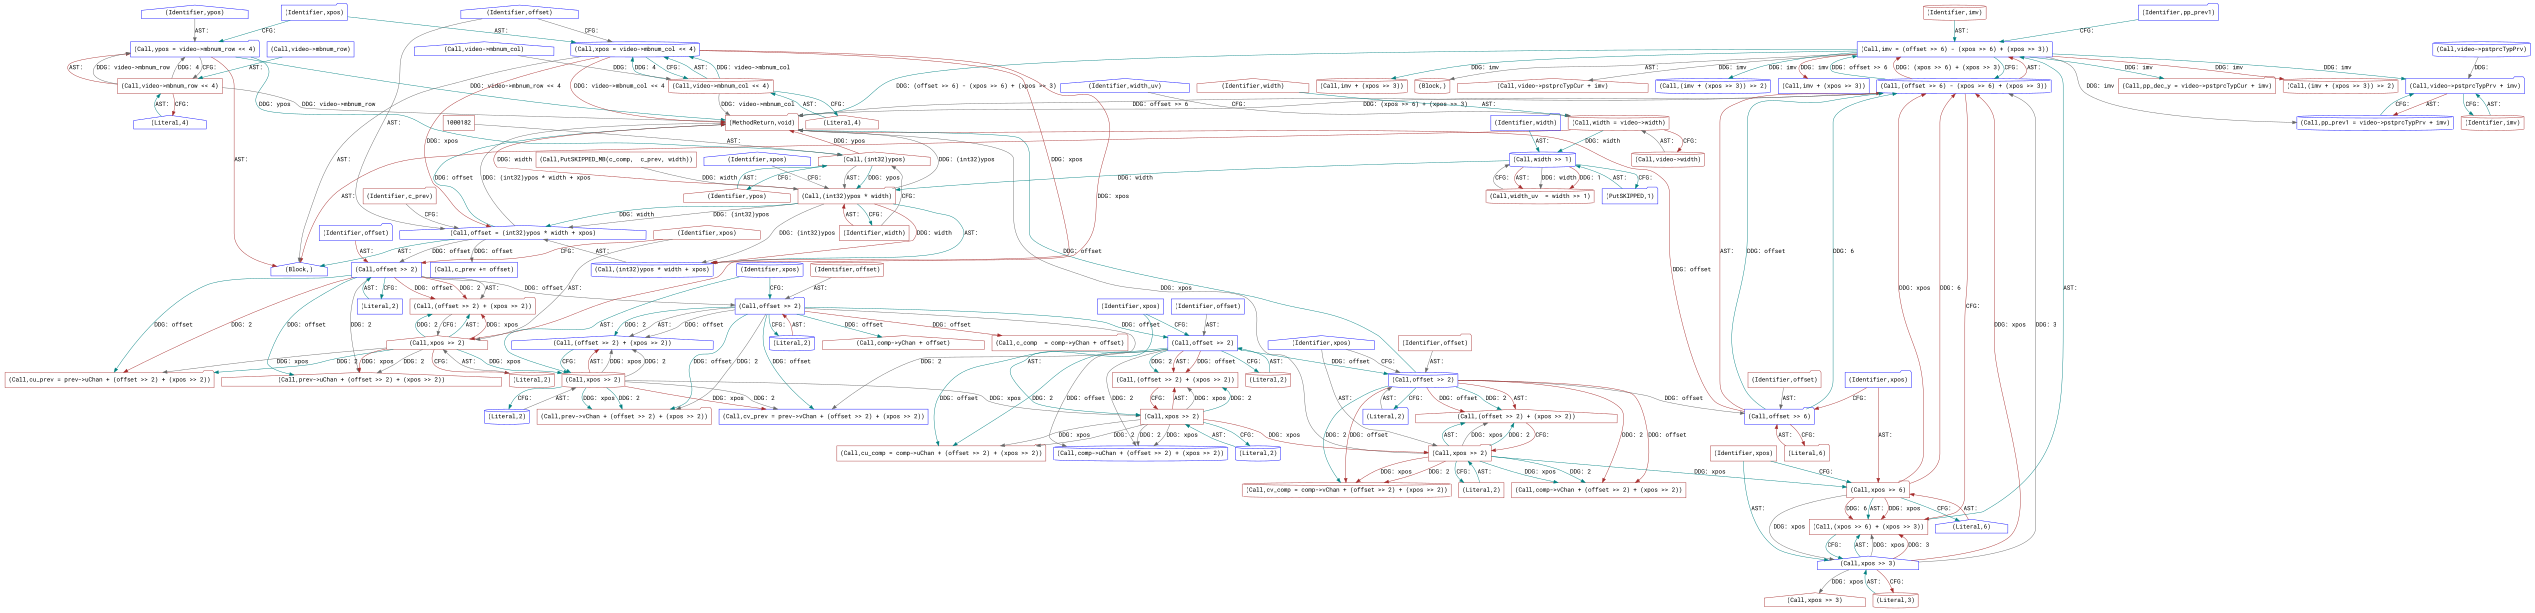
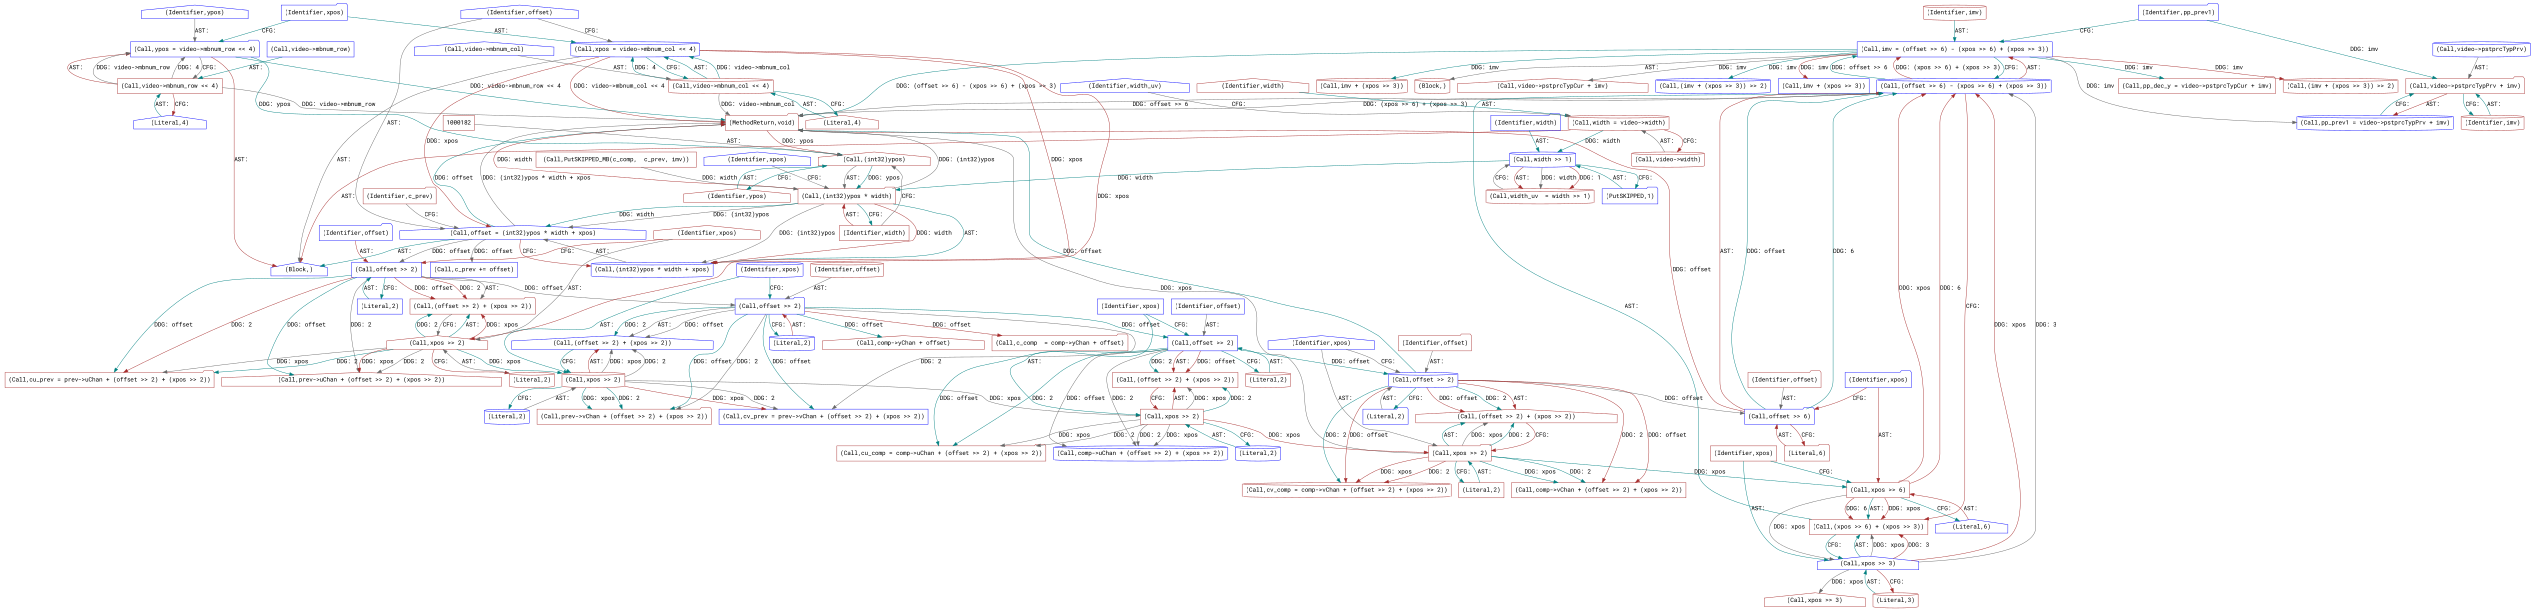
  digraph {
    fontname="Roboto Mono"
    node [color=brown fontname="Roboto Mono" shape=cylinder]
    edge [color=teal fontname="Roboto Mono"]
-   n1 [color=blue label="(Call,video->pstprcTypPrv + imv)" shape=folder]
+   n1 [label="(Call,video->pstprcTypPrv + imv)" shape=folder]
    n2 [color=blue label="(Call,pp_prev1 = video->pstprcTypPrv + imv)"]
    n3 [label="(Identifier,imv)"]
    n4 [color=blue label="(Call,imv = (offset >> 6) - (xpos >> 6) + (xpos >> 3))" shape=box]
    n5 [color=blue label="(Call,(offset >> 6) - (xpos >> 6) + (xpos >> 3))"]
    n6 [label="(Call,pp_dec_y = video->pstprcTypCur + imv)" shape=folder]
    n7 [label="(Call,(imv + (xpos >> 3)) >> 2)"]
    n8 [label="(MethodReturn,void)" shape=folder]
    n9 [label="(Call,imv + (xpos >> 3))"]
    n10 [label="(Block,)"]
    n11 [label="(Call,video->pstprcTypCur + imv)" shape=house]
    n12 [color=blue label="(Call,(imv + (xpos >> 3)) >> 2)"]
    n13 [color=blue label="(Call,imv + (xpos >> 3))" shape=box]
    n14 [label="(Call,(xpos >> 6) + (xpos >> 3))" shape=box]
    n15 [color=blue label="(Call,xpos >> 3)" shape=house]
    n16 [color=blue label="(Call,offset >> 6)" shape=folder]
    n17 [label="(Literal,6)" shape=folder]
    n18 [color=blue label="(Call,offset >> 2)"]
    n19 [label="(Call,cv_comp = comp->vChan + (offset >> 2) + (xpos >> 2))"]
    n20 [label="(Call,comp->vChan + (offset >> 2) + (xpos >> 2))" shape=box]
    n21 [label="(Call,(offset >> 2) + (xpos >> 2))" shape=house]
    n22 [color=blue label="(Literal,2)" shape=folder]
    n23 [label="(Call,xpos >> 2)" shape=folder]
    n24 [color=blue label="(Call,offset >> 2)" shape=box]
    n25 [label="(Call,(offset >> 2) + (xpos >> 2))" shape=box]
    n26 [label="(Literal,2)"]
    n27 [color=blue label="(Call,comp->uChan + (offset >> 2) + (xpos >> 2))"]
    n28 [label="(Call,cu_comp = comp->uChan + (offset >> 2) + (xpos >> 2))" shape=folder]
    n29 [label="(Call,xpos >> 2)" shape=box]
    n30 [color=blue label="(Call,offset >> 2)" shape=folder]
    n31 [color=blue label="(Call,cv_prev = prev->vChan + (offset >> 2) + (xpos >> 2))" shape=box]
    n32 [label="(Call,prev->vChan + (offset >> 2) + (xpos >> 2))" shape=folder]
    n33 [color=blue label="(Literal,2)"]
    n34 [label="(Call,comp->yChan + offset)" shape=house]
    n35 [label="(Call,c_comp  = comp->yChan + offset)" shape=folder]
    n36 [color=blue label="(Call,(offset >> 2) + (xpos >> 2))" shape=house]
    n37 [label="(Call,xpos >> 2)"]
    n38 [color=blue label="(Call,offset >> 2)" shape=box]
    n39 [label="(Call,cu_prev = prev->uChan + (offset >> 2) + (xpos >> 2))" shape=folder]
    n40 [label="(Call,prev->uChan + (offset >> 2) + (xpos >> 2))" shape=house]
    n41 [label="(Call,(offset >> 2) + (xpos >> 2))" shape=folder]
    n42 [color=blue label="(Literal,2)" shape=box]
    n43 [label="(Call,xpos >> 2)" shape=house]
    n44 [color=blue label="(Call,offset = (int32)ypos * width + xpos)" shape=house]
    n45 [color=blue label="(Call,c_prev += offset)" shape=box]
    n46 [color=blue label="(Block,)" shape=house]
    n47 [color=blue label="(Call,(int32)ypos * width + xpos)"]
    n48 [label="(Call,(int32)ypos * width)" shape=folder]
    n49 [label="(Identifier,width)" shape=box]
-   n50 [label="(Call,PutSKIPPED_MB(c_comp,  c_prev, width))" shape=box]
+   n50 [label="(Call,PutSKIPPED_MB(c_comp,  c_prev, imv))" shape=box]
    n51 [label="(Call,(int32)ypos)" shape=house]
    n52 [label="(Identifier,ypos)" shape=house]
    n53 [color=blue label="(Call,ypos = video->mbnum_row << 4)" shape=folder]
    n54 [label="(Call,video->mbnum_row << 4)" shape=box]
    n55 [color=blue label="(Literal,4)" shape=house]
    n56 [color=blue label="(Call,width >> 1)"]
    n57 [color=blue label="(PutSKIPPED,1)" shape=folder]
    n58 [label="(Call,width_uv  = width >> 1)"]
    n59 [label="(Call,width = video->width)"]
    n60 [label="(Call,video->width)"]
    n61 [color=blue label="(Call,xpos = video->mbnum_col << 4)"]
    n62 [label="(Call,video->mbnum_col << 4)"]
    n63 [label="(Literal,4)" shape=house]
    n64 [label="(Literal,2)"]
    n65 [label="(Call,xpos >> 6)" shape=folder]
    n66 [color=blue label="(Literal,6)" shape=house]
    n67 [label="(Call,xpos >> 3)" shape=house]
    n68 [label="(Literal,3)"]
    n69 [label="(Literal,2)" shape=box]
    n70 [color=blue label="(Literal,2)"]
    n71 [color=blue label="(Literal,2)"]
    n72 [color=blue label="(Identifier,xpos)" shape=house]
    n73 [color=blue label="(Identifier,width)" shape=folder]
    n74 [color=blue label="(Identifier,xpos)" shape=folder]
    n75 [label="(Identifier,offset)" shape=folder]
    n76 [label="(Identifier,width)" shape=house]
    n77 [color=blue label="(Identifier,xpos)" shape=box]
    n78 [color=blue label="(Identifier,xpos)" shape=folder]
    n79 [label="(Identifier,offset)"]
    n80 [label="(Identifier,c_prev)" shape=folder]
    n81 [label="(Identifier,imv)"]
    n82 [color=blue label="(Identifier,offset)" shape=box]
    n83 [color=blue label="(Identifier,ypos)" shape=house]
    n84 [color=blue label="(Identifier,pp_prev1)" shape=folder]
    n85 [label="(Identifier,xpos)" shape=box]
    n86 [color=blue label="(Identifier,width_uv)" shape=house]
    n87 [color=blue label="(Call,video->mbnum_col)" shape=house]
    n88 [label="(Identifier,xpos)" shape=house]
    n89 [color=blue label="(Identifier,xpos)"]
    n90 [color=blue label="(Call,video->mbnum_row)" shape=box]
    n91 [color=blue label="(Identifier,offset)" shape=house]
    n92 [color=blue label="(Identifier,offset)" shape=folder]
    n93 [color=blue label="(Call,video->pstprcTypPrv)"]
    n94 [color=blue label="(Identifier,xpos)" shape=house]
    n95 [label="(Identifier,offset)" shape=folder]
    1000182 [shape=box]
    n1 -> n2 [color=brown label="AST: "]
    n1 -> n3 [label="CFG: "]
    n2 -> n1 [label="CFG: "]
    n3 -> n1 [label="AST: "]
-   n4 -> n1 [label="DDG: imv"]
+   n84 -> n1 [label="DDG: imv"]
    n4 -> n2 [color=gray40 label="DDG: imv"]
    n4 -> n5 [label="CFG: "]
    n4 -> n6 [label="DDG: imv"]
    n4 -> n7 [color=brown label="DDG: imv"]
    n4 -> n8 [label="DDG: (offset >> 6) - (xpos >> 6) + (xpos >> 3)"]
    n4 -> n9 [label="DDG: imv"]
    n4 -> n10 [color=gray40 label="AST: "]
    n4 -> n11 [color=gray40 label="DDG: imv"]
    n4 -> n12 [label="DDG: imv"]
    n4 -> n13 [color=brown label="DDG: imv"]
    n5 -> n4 [color=brown label="AST: "]
    n5 -> n4 [label="DDG: offset >> 6"]
    n5 -> n4 [color=brown label="DDG: (xpos >> 6) + (xpos >> 3)"]
    n5 -> n8 [color=gray40 label="DDG: offset >> 6"]
    n5 -> n8 [color=gray40 label="DDG: (xpos >> 6) + (xpos >> 3)"]
    n5 -> n14 [color=brown label="CFG: "]
-   n14 -> n4 [label="AST: "]
+   n14 -> n5 [label="AST: "]
    n14 -> n15 [label="CFG: "]
    n15 -> n5 [color=brown label="DDG: xpos"]
    n15 -> n5 [color=gray40 label="DDG: 3"]
    n15 -> n14 [label="AST: "]
    n15 -> n14 [color=gray40 label="DDG: xpos"]
    n15 -> n14 [color=brown label="DDG: 3"]
    n15 -> n67 [color=gray40 label="DDG: xpos"]
    n15 -> n68 [color=brown label="CFG: "]
    n16 -> n5 [color=brown label="AST: "]
    n16 -> n5 [label="DDG: offset"]
    n16 -> n5 [label="DDG: 6"]
    n16 -> n8 [color=brown label="DDG: offset"]
    n16 -> n17 [color=brown label="CFG: "]
    n17 -> n16 [color=brown label="AST: "]
    n18 -> n8 [label="DDG: offset"]
    n18 -> n16 [color=gray40 label="DDG: offset"]
    n18 -> n19 [color=brown label="DDG: offset"]
    n18 -> n19 [label="DDG: 2"]
    n18 -> n20 [color=brown label="DDG: offset"]
    n18 -> n20 [color=brown label="DDG: 2"]
    n18 -> n21 [color=brown label="AST: "]
    n18 -> n21 [color=brown label="DDG: offset"]
    n18 -> n21 [label="DDG: 2"]
    n18 -> n22 [label="CFG: "]
    n21 -> n23 [color=brown label="CFG: "]
    n22 -> n18 [color=gray40 label="AST: "]
    n23 -> n8 [color=gray40 label="DDG: xpos"]
    n23 -> n19 [color=brown label="DDG: xpos"]
    n23 -> n19 [color=brown label="DDG: 2"]
    n23 -> n20 [label="DDG: xpos"]
    n23 -> n20 [label="DDG: 2"]
    n23 -> n21 [label="AST: "]
    n23 -> n21 [color=gray40 label="DDG: xpos"]
    n23 -> n21 [label="DDG: 2"]
    n23 -> n65 [label="DDG: xpos"]
    n23 -> n69 [label="CFG: "]
    n24 -> n18 [label="DDG: offset"]
    n24 -> n25 [color=brown label="AST: "]
    n24 -> n25 [color=brown label="DDG: offset"]
    n24 -> n25 [label="DDG: 2"]
    n24 -> n26 [label="CFG: "]
    n24 -> n27 [color=gray40 label="DDG: offset"]
    n24 -> n27 [color=gray40 label="DDG: 2"]
    n24 -> n28 [label="DDG: offset"]
    n24 -> n28 [label="DDG: 2"]
    n25 -> n29 [color=brown label="CFG: "]
    n26 -> n24 [label="AST: "]
    n29 -> n23 [color=brown label="DDG: xpos"]
    n29 -> n25 [color=brown label="AST: "]
    n29 -> n25 [color=gray40 label="DDG: xpos"]
    n29 -> n25 [label="DDG: 2"]
    n29 -> n27 [color=gray40 label="DDG: xpos"]
    n29 -> n27 [color=gray40 label="DDG: 2"]
    n29 -> n28 [color=gray40 label="DDG: xpos"]
    n29 -> n28 [color=gray40 label="DDG: 2"]
    n29 -> n70 [label="CFG: "]
    n30 -> n24 [label="DDG: offset"]
    n30 -> n31 [label="DDG: offset"]
    n30 -> n31 [color=gray40 label="DDG: 2"]
    n30 -> n32 [label="DDG: offset"]
    n30 -> n32 [color=gray40 label="DDG: 2"]
    n30 -> n33 [label="CFG: "]
    n30 -> n34 [label="DDG: offset"]
    n30 -> n35 [color=brown label="DDG: offset"]
    n30 -> n36 [color=gray40 label="AST: "]
    n30 -> n36 [color=gray40 label="DDG: offset"]
    n30 -> n36 [label="DDG: 2"]
    n33 -> n30 [color=brown label="AST: "]
    n36 -> n37 [label="CFG: "]
    n37 -> n29 [color=gray40 label="DDG: xpos"]
    n37 -> n31 [color=brown label="DDG: xpos"]
    n37 -> n31 [color=gray40 label="DDG: 2"]
    n37 -> n32 [label="DDG: xpos"]
    n37 -> n32 [label="DDG: 2"]
    n37 -> n36 [color=brown label="AST: "]
    n37 -> n36 [color=gray40 label="DDG: xpos"]
    n37 -> n36 [color=gray40 label="DDG: 2"]
    n37 -> n71 [label="CFG: "]
    n38 -> n30 [color=gray40 label="DDG: offset"]
    n38 -> n39 [label="DDG: offset"]
    n38 -> n39 [color=brown label="DDG: 2"]
    n38 -> n40 [label="DDG: offset"]
    n38 -> n40 [color=gray40 label="DDG: 2"]
    n38 -> n41 [color=gray40 label="AST: "]
    n38 -> n41 [color=brown label="DDG: offset"]
    n38 -> n41 [color=brown label="DDG: 2"]
    n38 -> n42 [label="CFG: "]
    n41 -> n43 [color=gray40 label="CFG: "]
    n42 -> n38 [label="AST: "]
    n43 -> n37 [label="DDG: xpos"]
    n43 -> n39 [color=gray40 label="DDG: xpos"]
    n43 -> n39 [label="DDG: 2"]
    n43 -> n40 [color=brown label="DDG: xpos"]
    n43 -> n40 [color=gray40 label="DDG: 2"]
    n43 -> n41 [label="AST: "]
    n43 -> n41 [color=brown label="DDG: xpos"]
    n43 -> n41 [label="DDG: 2"]
    n43 -> n64 [color=brown label="CFG: "]
    n44 -> n8 [label="DDG: offset"]
    n44 -> n8 [color=gray40 label="DDG: (int32)ypos * width + xpos"]
    n44 -> n38 [color=gray40 label="DDG: offset"]
    n44 -> n45 [color=gray40 label="DDG: offset"]
    n44 -> n46 [label="AST: "]
+   n44 -> n47 [color=brown label="CFG: "]
    n47 -> n44 [color=gray40 label="AST: "]
    n48 -> n8 [color=brown label="DDG: width"]
    n48 -> n8 [color=gray40 label="DDG: (int32)ypos"]
    n48 -> n44 [color=gray40 label="DDG: (int32)ypos"]
    n48 -> n44 [label="DDG: width"]
    n48 -> n47 [label="AST: "]
    n48 -> n47 [color=gray40 label="DDG: (int32)ypos"]
    n48 -> n47 [color=brown label="DDG: width"]
    n48 -> n49 [label="CFG: "]
    n49 -> n48 [color=brown label="AST: "]
    n49 -> n51 [color=gray40 label="CFG: "]
    n50 -> n48 [color=gray40 label="DDG: width"]
-   n51 -> n8 [color=brown label="DDG: ypos"]
+   n8 -> n51 [color=brown label="DDG: ypos"]
    n51 -> n48 [color=gray40 label="AST: "]
    n51 -> n48 [label="DDG: ypos"]
    n51 -> n52 [label="CFG: "]
    n52 -> n51 [label="AST: "]
    n53 -> n8 [label="DDG: video->mbnum_row << 4"]
    n53 -> n46 [color=brown label="AST: "]
    n53 -> n51 [label="DDG: ypos"]
    n53 -> n54 [color=gray40 label="CFG: "]
    n54 -> n8 [color=gray40 label="DDG: video->mbnum_row"]
    n54 -> n53 [color=brown label="AST: "]
    n54 -> n53 [color=gray40 label="DDG: video->mbnum_row"]
    n54 -> n53 [color=gray40 label="DDG: 4"]
    n54 -> n55 [color=brown label="CFG: "]
    n55 -> n54 [label="AST: "]
    n56 -> n48 [label="DDG: width"]
    n56 -> n57 [label="CFG: "]
    n56 -> n58 [color=brown label="AST: "]
    n56 -> n58 [color=gray40 label="DDG: width"]
    n56 -> n58 [color=brown label="DDG: 1"]
    n57 -> n56 [label="AST: "]
    n58 -> n56 [color=gray40 label="CFG: "]
    n59 -> n46 [color=brown label="AST: "]
    n59 -> n56 [label="DDG: width"]
    n59 -> n60 [color=brown label="CFG: "]
    n60 -> n59 [color=gray40 label="AST: "]
    n61 -> n8 [color=brown label="DDG: video->mbnum_col << 4"]
    n61 -> n43 [color=brown label="DDG: xpos"]
    n61 -> n44 [color=brown label="DDG: xpos"]
    n61 -> n46 [color=gray40 label="AST: "]
    n61 -> n47 [color=brown label="DDG: xpos"]
    n61 -> n62 [label="CFG: "]
    n62 -> n8 [color=gray40 label="DDG: video->mbnum_col"]
    n62 -> n61 [label="AST: "]
    n62 -> n61 [label="DDG: video->mbnum_col"]
    n62 -> n61 [label="DDG: 4"]
    n62 -> n63 [label="CFG: "]
    n63 -> n62 [label="AST: "]
    n64 -> n43 [color=gray40 label="AST: "]
    n65 -> n5 [color=brown label="DDG: xpos"]
    n65 -> n5 [color=brown label="DDG: 6"]
    n65 -> n14 [label="AST: "]
    n65 -> n14 [color=brown label="DDG: xpos"]
    n65 -> n14 [color=brown label="DDG: 6"]
    n65 -> n15 [color=gray40 label="DDG: xpos"]
    n65 -> n66 [label="CFG: "]
    n66 -> n65 [color=brown label="AST: "]
    n68 -> n15 [label="AST: "]
    n69 -> n23 [label="AST: "]
    n70 -> n29 [label="AST: "]
    n71 -> n37 [color=gray40 label="AST: "]
    n72 -> n48 [color=gray40 label="CFG: "]
    n73 -> n56 [label="AST: "]
    n74 -> n16 [color=brown label="CFG: "]
    n74 -> n65 [color=brown label="AST: "]
    n75 -> n16 [color=gray40 label="AST: "]
    n76 -> n59 [label="AST: "]
    n77 -> n24 [label="CFG: "]
    n77 -> n29 [label="AST: "]
    n78 -> n53 [label="CFG: "]
    n78 -> n61 [label="AST: "]
    n79 -> n30 [color=gray40 label="AST: "]
    n80 -> n44 [color=gray40 label="CFG: "]
    n81 -> n4 [label="AST: "]
    n82 -> n24 [color=gray40 label="AST: "]
    n83 -> n53 [color=gray40 label="AST: "]
    n84 -> n4 [label="CFG: "]
    n85 -> n15 [label="AST: "]
    n85 -> n65 [label="CFG: "]
    n86 -> n59 [color=gray40 label="CFG: "]
-   n87 -> n62 [color=gray40 label="DDG: "]
+   n87 -> n62 [color=gray40 label="AST: "]
    n88 -> n38 [color=brown label="CFG: "]
    n88 -> n43 [color=gray40 label="AST: "]
    n89 -> n30 [label="CFG: "]
    n89 -> n37 [label="AST: "]
    n90 -> n54 [label="AST: "]
    n91 -> n44 [color=gray40 label="AST: "]
    n91 -> n61 [color=gray40 label="CFG: "]
    n92 -> n38 [color=brown label="AST: "]
-   n93 -> n1 [color=gray40 label="DDG: "]
+   n93 -> n1 [color=gray40 label="AST: "]
    n94 -> n18 [color=gray40 label="CFG: "]
    n94 -> n23 [color=gray40 label="AST: "]
    n95 -> n18 [color=gray40 label="AST: "]
    1000182 -> n51 [color=gray40 label="AST: "]
  }
